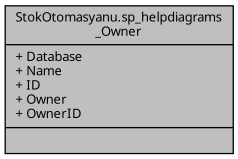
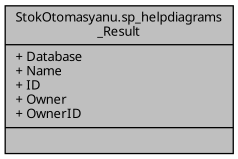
  digraph {
    fontname="Noto Sans"
-   n1 [color=black fillcolor=grey75 fontcolor=black fontname="Noto Sans" fontsize=10 height=0.2 label="{StokOtomasyanu.sp_helpdiagrams\l_Owner\n|+ Database\l+ Name\l+ ID\l+ Owner\l+ OwnerID\l|}" shape=record style=filled width=0.4]
+   n1 [color=black fillcolor=grey75 fontcolor=black fontname="Noto Sans" fontsize=10 height=0.2 label="{StokOtomasyanu.sp_helpdiagrams\l_Result\n|+ Database\l+ Name\l+ ID\l+ Owner\l+ OwnerID\l|}" shape=record style=filled width=0.4]
  }
